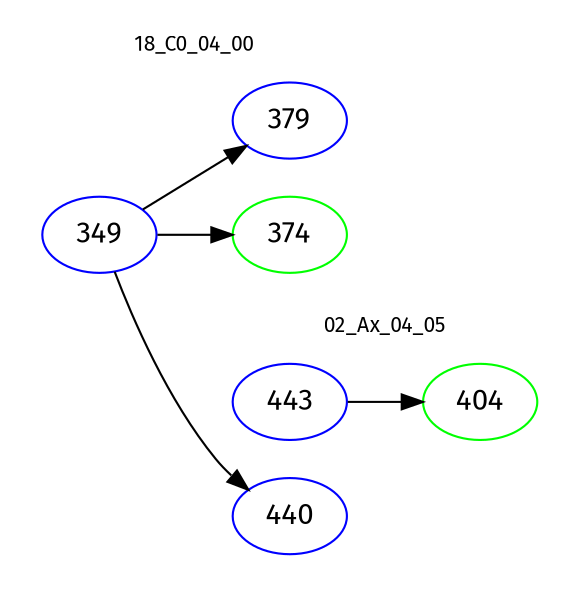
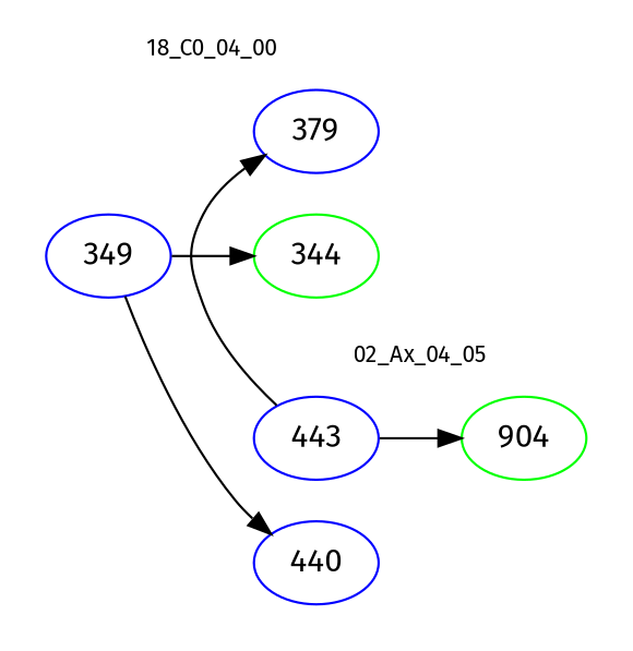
  digraph {
    fontname="Fira Sans"
    rankdir=LR
    node [color=blue fontname="Fira Sans"]
    edge [color=black fontname="Fira Sans"]
    n1 [label=443]
-   n2 [color=green label=404]
+   n2 [color=green label=904]
    n3 [label=440]
    n4 [label=349]
-   n5 [color=green label=374]
+   n5 [color=green label=344]
    n6 [label=379]
    subgraph cluster_1 {
      color=white
      fontsize=10
      label="02_Ax_04_05"
      n1
      n2
      n3
    }
    subgraph cluster_2 {
      color=white
      fontsize=10
      label="18_C0_04_00"
      n4
      n5
      n6
    }
    n1 -> n2
    n4 -> n3
    n4 -> n5
-   n4 -> n6
+   n1 -> n6
  }
